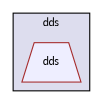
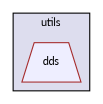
  digraph {
    compound=true
    fontname=Lato
    n1 [fillcolor="#eeeeff" fontname=Lato fontsize=10 label=dds pencolor=black shape=trapezium style=filled color=brown]
    subgraph cluster_1 {
      bgcolor="#ddddee"
      fontsize=10
-     label=dds
+     label=utils
      pencolor=black
      n1
    }
  }
